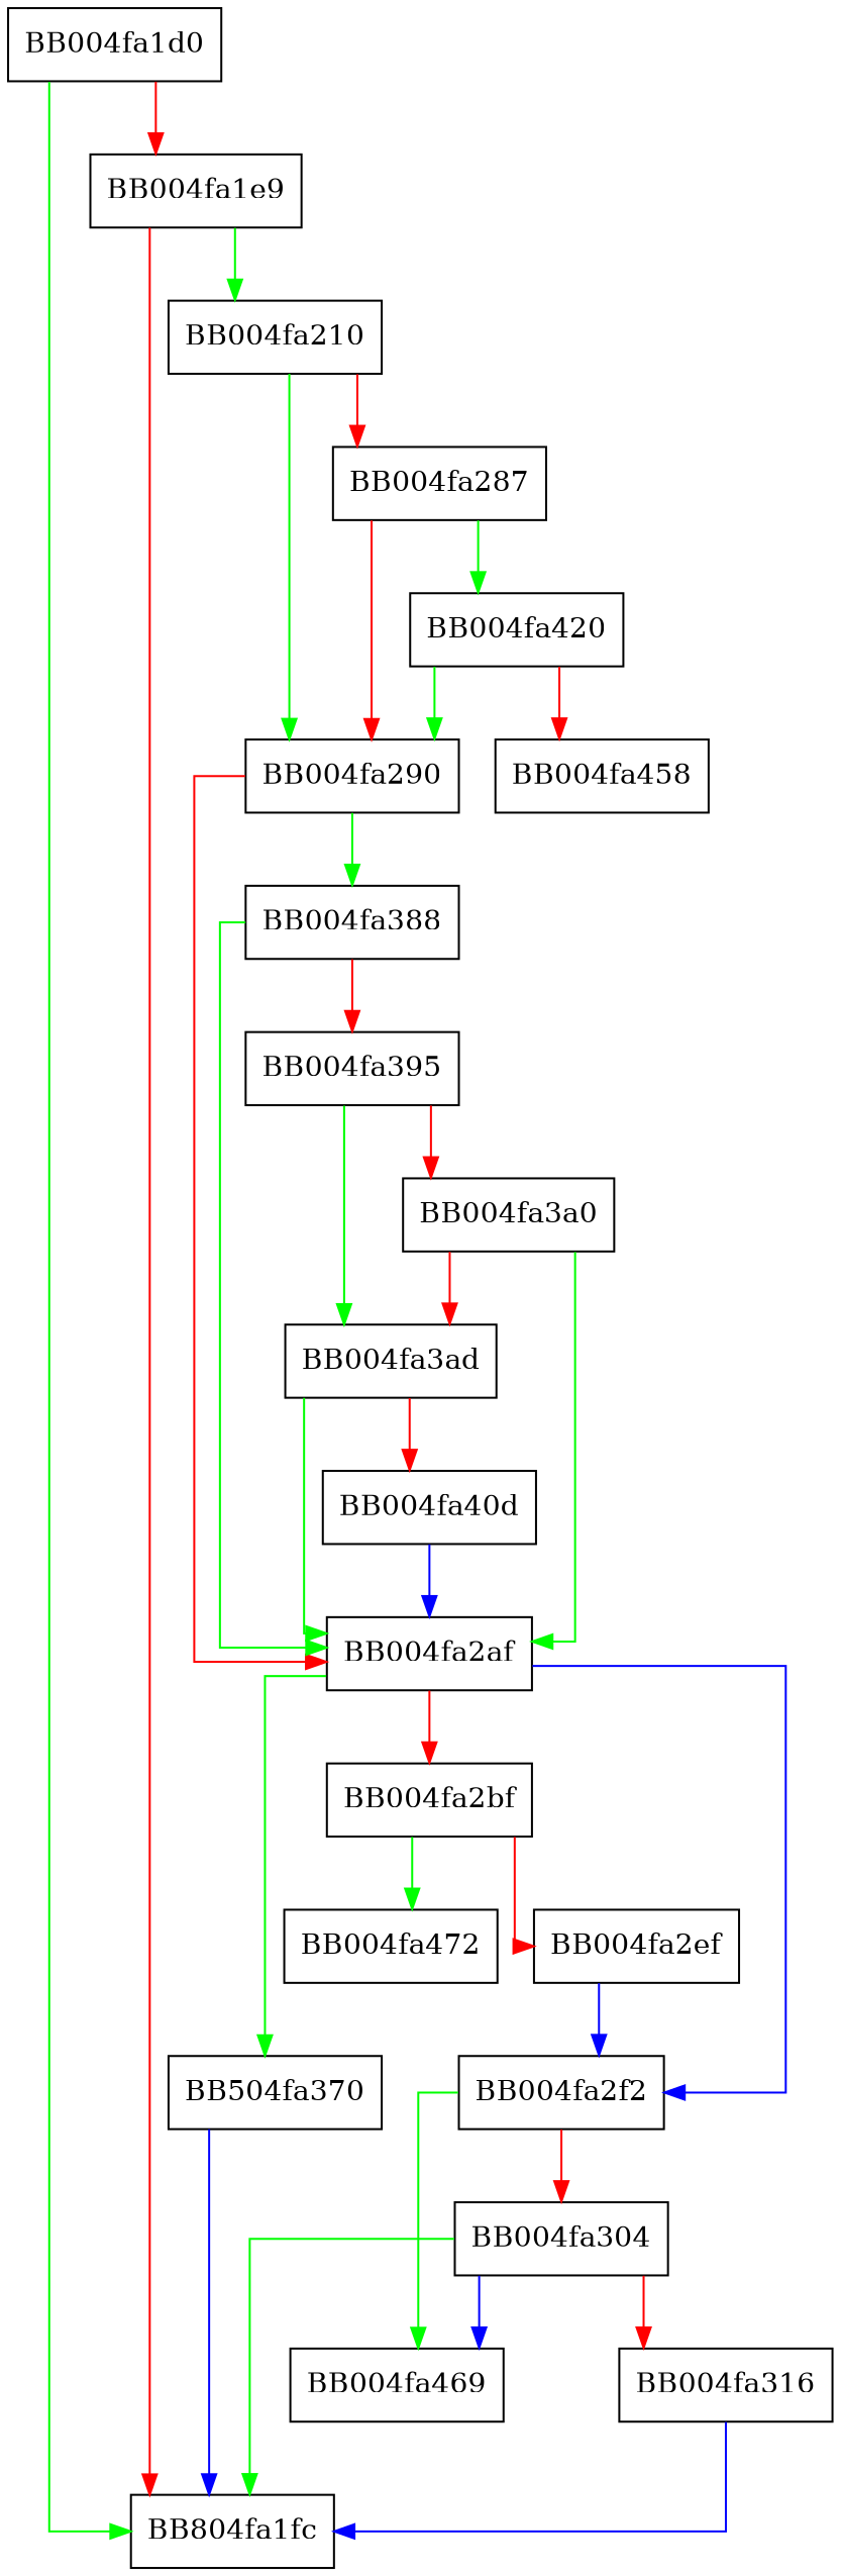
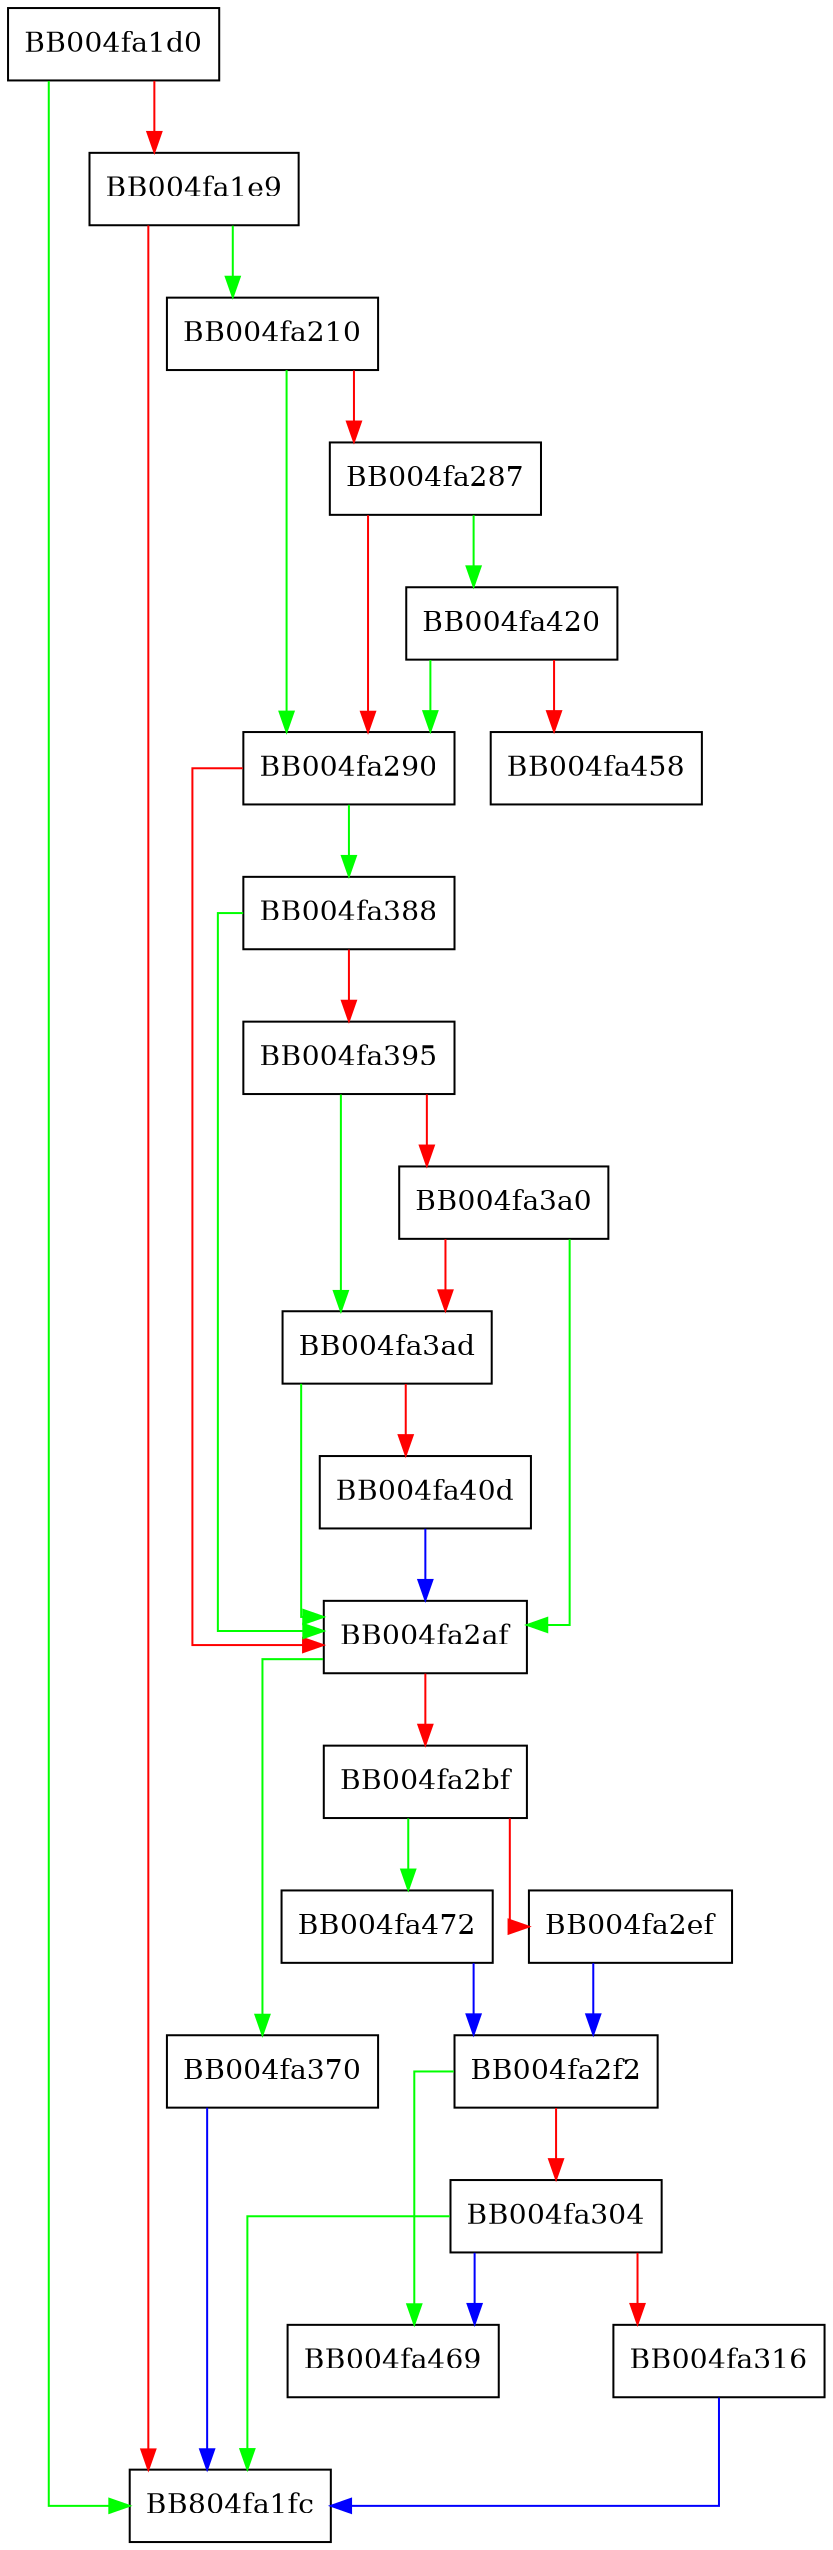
  digraph {
    fontname="DejaVu Serif"
    splines=ortho
    node [fontname="DejaVu Serif" shape=box]
    edge [color=green fontname="DejaVu Serif"]
    n1 [label=BB804fa1fc]
    BB004fa1d0
    BB004fa1e9
    BB004fa210
    BB004fa290
    BB004fa287
    BB004fa388
    BB004fa2af
    BB004fa420
    BB004fa395
-   BB004fa370 [label=BB504fa370]
+   BB004fa370
    BB004fa2bf
    BB004fa458
    BB004fa3ad
    BB004fa3a0
    BB004fa472
    BB004fa2ef
    BB004fa2f2
    BB004fa469
    BB004fa304
    BB004fa316
    BB004fa40d
    BB004fa1d0 -> n1
    BB004fa1d0 -> BB004fa1e9 [color=red]
    BB004fa1e9 -> n1 [color=red]
    BB004fa1e9 -> BB004fa210
    BB004fa210 -> BB004fa290
    BB004fa210 -> BB004fa287 [color=red]
    BB004fa290 -> BB004fa388
    BB004fa290 -> BB004fa2af [color=red]
    BB004fa287 -> BB004fa290 [color=red]
    BB004fa287 -> BB004fa420
    BB004fa388 -> BB004fa2af
    BB004fa388 -> BB004fa395 [color=red]
    BB004fa2af -> BB004fa370
    BB004fa2af -> BB004fa2bf [color=red]
    BB004fa420 -> BB004fa290
    BB004fa420 -> BB004fa458 [color=red]
    BB004fa395 -> BB004fa3ad
    BB004fa395 -> BB004fa3a0 [color=red]
    BB004fa370 -> n1 [color=blue]
    BB004fa2bf -> BB004fa472
    BB004fa2bf -> BB004fa2ef [color=red]
    BB004fa3ad -> BB004fa2af
    BB004fa3ad -> BB004fa40d [color=red]
    BB004fa3a0 -> BB004fa2af
    BB004fa3a0 -> BB004fa3ad [color=red]
-   BB004fa2af -> BB004fa2f2 [color=blue]
+   BB004fa472 -> BB004fa2f2 [color=blue]
    BB004fa2ef -> BB004fa2f2 [color=blue]
    BB004fa2f2 -> BB004fa469
    BB004fa2f2 -> BB004fa304 [color=red]
    BB004fa304 -> n1
    BB004fa304 -> BB004fa469 [color=blue]
    BB004fa304 -> BB004fa316 [color=red]
    BB004fa316 -> n1 [color=blue]
    BB004fa40d -> BB004fa2af [color=blue]
  }
